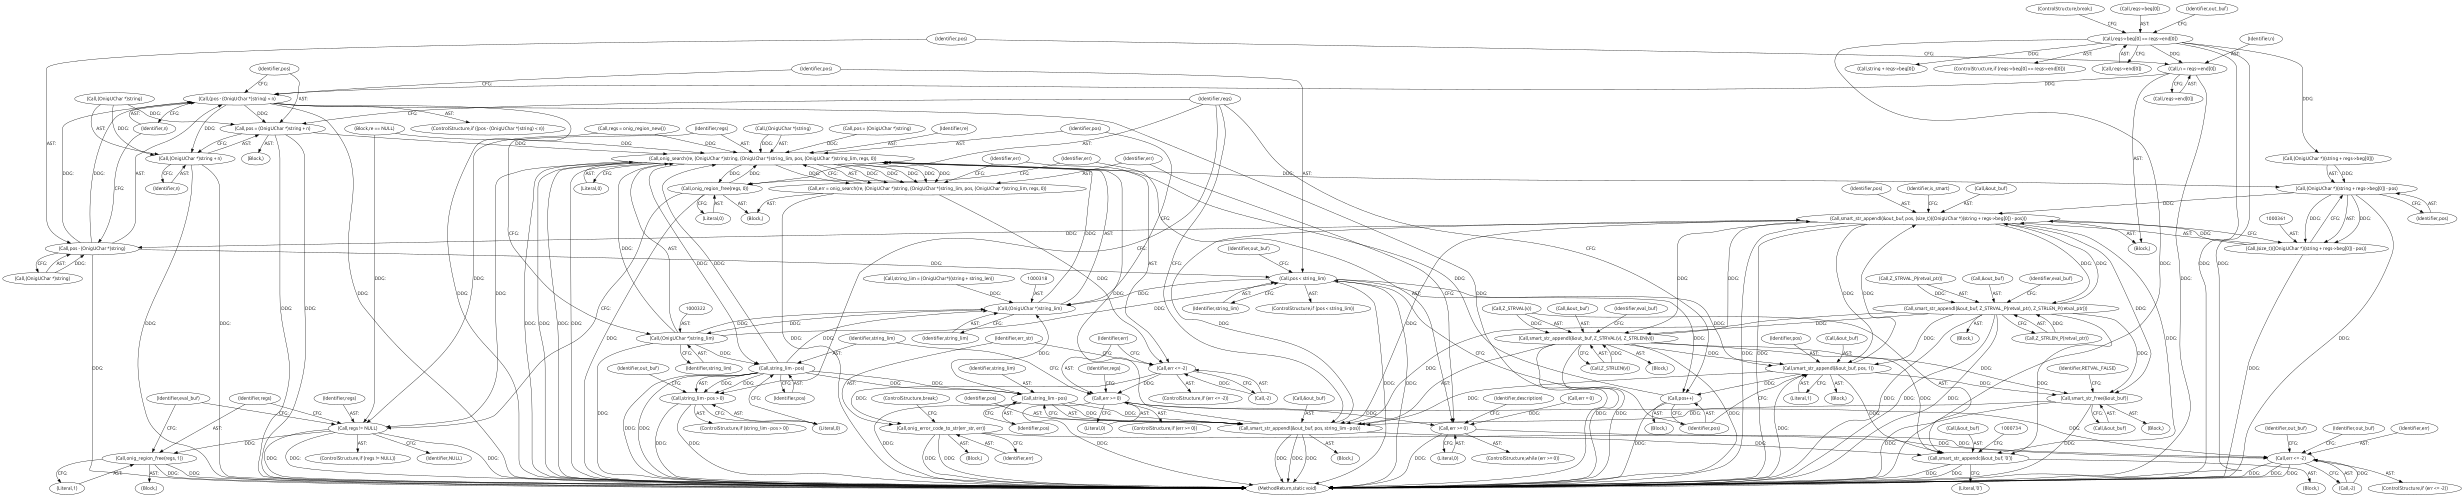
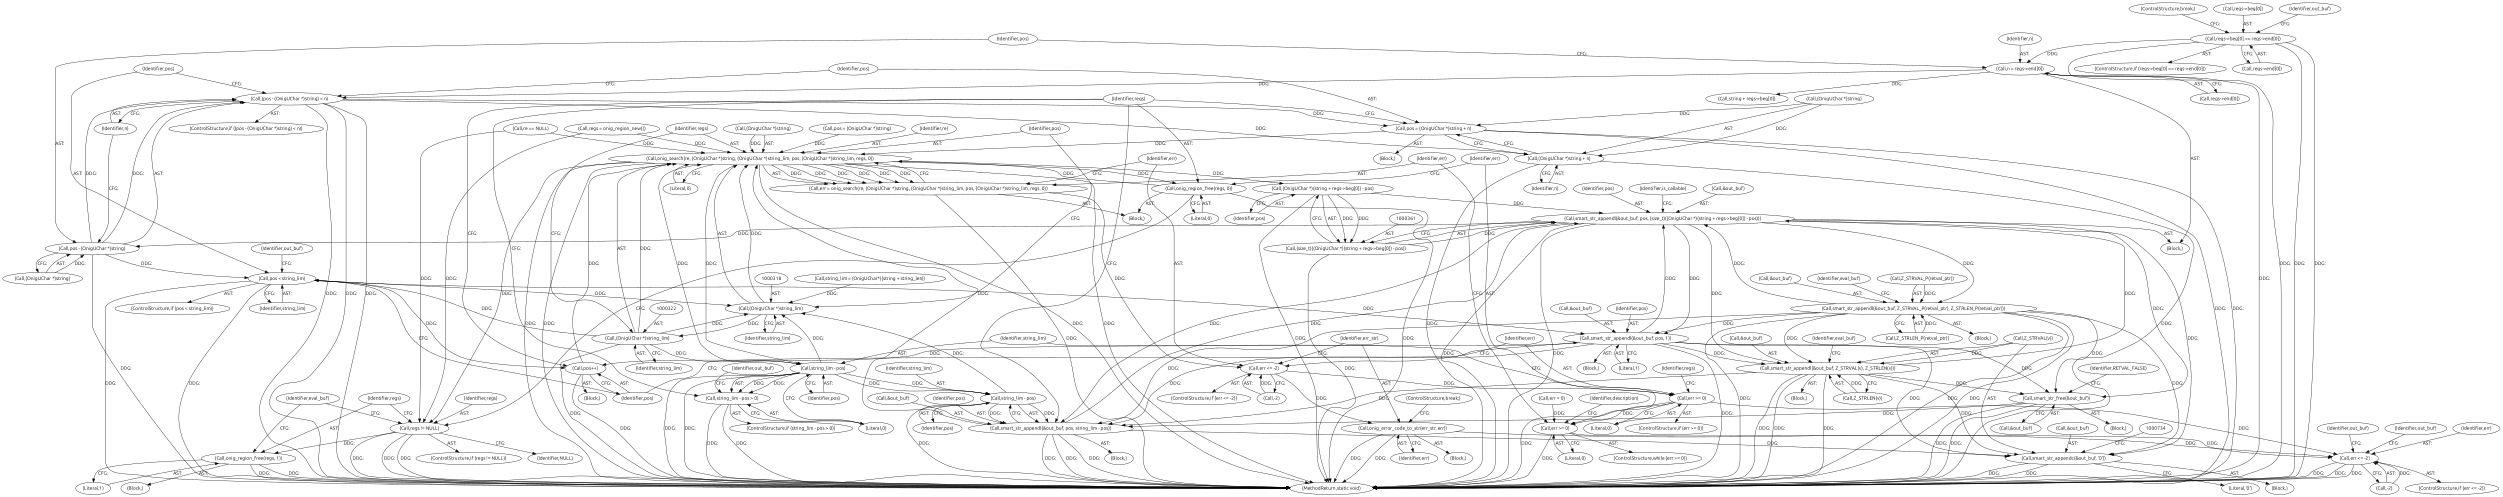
  digraph {
    fontname=Ubuntu
    node [fontname=Ubuntu]
    edge [fontname=Ubuntu]
    n1 [label="(Call,n = regs->end[0])"]
    n2 [label="(Call,(pos - (OnigUChar *)string) < n)"]
    n3 [label="(Call,regs->end[0])"]
    n4 [label="(Block,)"]
    n5 [label="(MethodReturn,static void)"]
    n6 [label="(Call,pos = (OnigUChar *)string + n)"]
    n7 [label="(Call,(OnigUChar *)string + n)"]
    n8 [label="(Identifier,n)"]
    n9 [label="(ControlStructure,if ((pos - (OnigUChar *)string) < n))"]
    n10 [label="(Call,regs->beg[0] == regs->end[0])"]
    n11 [label="(Call,string + regs->beg[0])"]
    n12 [label="(ControlStructure,if (regs->beg[0] == regs->end[0]))"]
    n13 [label="(Call,regs->end[0])"]
-   n14 [label="(Call,(OnigUChar *)(string + regs->beg[0]))"]
    n15 [label="(Call,(OnigUChar *)(string + regs->beg[0]) - pos)"]
    n16 [label="(Call,onig_search(re, (OnigUChar *)string, (OnigUChar *)string_lim, pos, (OnigUChar *)string_lim, regs, 0))"]
    n17 [label="(Block,)"]
    n18 [label="(Identifier,n)"]
    n19 [label="(Call,pos - (OnigUChar *)string)"]
    n20 [label="(Call,err = onig_search(re, (OnigUChar *)string, (OnigUChar *)string_lim, pos, (OnigUChar *)string_lim, regs, 0))"]
    n21 [label="(Call,string_lim - pos)"]
    n22 [label="(Call,onig_region_free(regs, 0))"]
    n23 [label="(Call,regs != NULL)"]
    n24 [label="(Literal,0)"]
    n25 [label="(Call,err <= -2)"]
    n26 [label="(Block,)"]
    n27 [label="(Call,smart_str_appendl(&out_buf, pos, (size_t)((OnigUChar *)(string + regs->beg[0]) - pos)))"]
    n28 [label="(Call,(size_t)((OnigUChar *)(string + regs->beg[0]) - pos))"]
    n29 [label="(Identifier,pos)"]
    n30 [label="(Call,string_lim - pos)"]
    n31 [label="(Call,(OnigUChar *)string_lim)"]
    n32 [label="(Call,string_lim - pos > 0)"]
    n33 [label="(Identifier,pos)"]
    n34 [label="(Literal,0)"]
    n35 [label="(Call,onig_region_free(regs, 1))"]
    n36 [label="(ControlStructure,if (regs != NULL))"]
    n37 [label="(Identifier,NULL)"]
    n38 [label="(Call,onig_error_code_to_str(err_str, err))"]
    n39 [label="(Call,err >= 0)"]
    n40 [label="(Call,-2)"]
    n41 [label="(ControlStructure,if (err <= -2))"]
    n42 [label="(Call,err <= -2)"]
    n43 [label="(Identifier,err)"]
    n44 [label="(Block,)"]
    n45 [label="(Call,err >= 0)"]
    n46 [label="(Literal,0)"]
    n47 [label="(ControlStructure,if (err >= 0))"]
    n48 [label="(Call,-2)"]
    n49 [label="(ControlStructure,if (err <= -2))"]
    n50 [label="(ControlStructure,while (err >= 0))"]
    n51 [label="(Literal,0)"]
    n52 [label="(Call,smart_str_appendl(&out_buf, Z_STRVAL_P(retval_ptr), Z_STRLEN_P(retval_ptr)))"]
    n53 [label="(Call,smart_str_appendl(&out_buf, Z_STRVAL(v), Z_STRLEN(v)))"]
    n54 [label="(Call,smart_str_appendl(&out_buf, pos, 1))"]
    n55 [label="(Call,smart_str_appendl(&out_buf, pos, string_lim - pos))"]
    n56 [label="(Call,smart_str_free(&out_buf))"]
    n57 [label="(Call,smart_str_appendc(&out_buf, '\0'))"]
    n58 [label="(Call,Z_STRLEN_P(retval_ptr))"]
    n59 [label="(Block,)"]
    n60 [label="(Block,)"]
    n61 [label="(Call,Z_STRLEN(v))"]
    n62 [label="(Call,pos++)"]
    n63 [label="(Block,)"]
    n64 [label="(Literal,1)"]
    n65 [label="(Block,)"]
    n66 [label="(Call,&out_buf)"]
    n67 [label="(Block,)"]
    n68 [label="(Literal,'\0')"]
    n69 [label="(Block,)"]
    n70 [label="(Call,pos < string_lim)"]
    n71 [label="(Call,(OnigUChar *)string)"]
    n72 [label="(Block,)"]
    n73 [label="(Identifier,pos)"]
    n74 [label="(Identifier,pos)"]
    n75 [label="(Identifier,string_lim)"]
    n76 [label="(ControlStructure,if (pos < string_lim))"]
    n77 [label="(Call,(OnigUChar *)string_lim)"]
    n78 [label="(Identifier,string_lim)"]
    n79 [label="(Identifier,string_lim)"]
    n80 [label="(ControlStructure,if (string_lim - pos > 0))"]
    n81 [label="(Literal,0)"]
    n82 [label="(Literal,1)"]
    n83 [label="(Block,)"]
    n84 [label="(Identifier,description)"]
    n85 [label="(ControlStructure,break;)"]
    n86 [label="(Identifier,err)"]
    n87 [label="(Call,&out_buf)"]
    n88 [label="(Identifier,err_str)"]
    n89 [label="(Identifier,out_buf)"]
    n90 [label="(Call,&out_buf)"]
    n91 [label="(Identifier,pos)"]
    n92 [label="(Identifier,err)"]
    n93 [label="(ControlStructure,break;)"]
    n94 [label="(Call,Z_STRVAL_P(retval_ptr))"]
    n95 [label="(Identifier,regs)"]
    n96 [label="(Call,err = 0)"]
    n97 [label="(Call,regs = onig_region_new())"]
    n98 [label="(Identifier,string_lim)"]
    n99 [label="(Call,&out_buf)"]
    n100 [label="(Identifier,regs)"]
    n101 [label="(Identifier,pos)"]
    n102 [label="(Identifier,pos)"]
-   n103 [label="(Block,re == NULL)"]
+   n103 [label="(Call,re == NULL)"]
    n104 [label="(Identifier,err)"]
    n105 [label="(Identifier,pos)"]
    n106 [label="(Identifier,string_lim)"]
    n107 [label="(Identifier,err)"]
    n108 [label="(Identifier,eval_buf)"]
    n109 [label="(Identifier,out_buf)"]
    n110 [label="(Identifier,regs)"]
    n111 [label="(Call,&out_buf)"]
    n112 [label="(Call,(OnigUChar *)string)"]
    n113 [label="(Call,regs->beg[0])"]
    n114 [label="(Identifier,RETVAL_FALSE)"]
    n115 [label="(Identifier,out_buf)"]
    n116 [label="(Identifier,pos)"]
    n117 [label="(Identifier,re)"]
    n118 [label="(Identifier,out_buf)"]
    n119 [label="(Call,(OnigUChar *)string)"]
    n120 [label="(Identifier,pos)"]
    n121 [label="(Identifier,eval_buf)"]
    n122 [label="(Identifier,pos)"]
    n123 [label="(Identifier,err)"]
    n124 [label="(Identifier,regs)"]
    n125 [label="(Call,Z_STRVAL(v))"]
-   n126 [label="(Identifier,is_smart)"]
+   n126 [label="(Identifier,is_callable)"]
    n127 [label="(Call,&out_buf)"]
    n128 [label="(Identifier,out_buf)"]
    n129 [label="(Call,string_lim = (OnigUChar*)(string + string_len))"]
    n130 [label="(Identifier,eval_buf)"]
    n131 [label="(Call,&out_buf)"]
    n132 [label="(Identifier,n)"]
    n133 [label="(Call,pos = (OnigUChar *)string)"]
    n134 [label="(Identifier,regs)"]
    1000734
    1000318
    1000322
    1000361
    n1 -> n2 [label="DDG: "]
    n1 -> n3 [label="CFG: "]
    n1 -> n4 [label="AST: "]
    n1 -> n5 [label="DDG: "]
    n2 -> n5 [label="DDG: "]
    n2 -> n5 [label="DDG: "]
    n2 -> n5 [label="DDG: "]
    n2 -> n6 [label="DDG: "]
    n2 -> n7 [label="DDG: "]
    n2 -> n8 [label="CFG: "]
    n2 -> n9 [label="AST: "]
    n3 -> n1 [label="AST: "]
    n6 -> n5 [label="DDG: "]
    n6 -> n5 [label="DDG: "]
    n6 -> n7 [label="CFG: "]
    n6 -> n16 [label="DDG: "]
    n6 -> n17 [label="AST: "]
    n7 -> n5 [label="DDG: "]
    n7 -> n5 [label="DDG: "]
-   n7 -> n6 [label="AST: "]
+   n7 -> n6 [label="CFG: "]
    n7 -> n18 [label="CFG: "]
    n8 -> n2 [label="AST: "]
    n8 -> n19 [label="CFG: "]
    n10 -> n1 [label="DDG: "]
    n10 -> n5 [label="DDG: "]
    n10 -> n5 [label="DDG: "]
    n10 -> n5 [label="DDG: "]
-   n10 -> n11 [label="DDG: "]
+   n1 -> n11 [label="DDG: "]
    n10 -> n12 [label="AST: "]
    n10 -> n13 [label="CFG: "]
-   n10 -> n14 [label="DDG: "]
    n13 -> n10 [label="AST: "]
-   n14 -> n15 [label="AST: "]
-   n14 -> n15 [label="DDG: "]
    n15 -> n5 [label="DDG: "]
    n15 -> n27 [label="DDG: "]
    n15 -> n28 [label="AST: "]
    n15 -> n28 [label="DDG: "]
    n15 -> n28 [label="DDG: "]
    n15 -> n29 [label="CFG: "]
    n16 -> n5 [label="DDG: "]
    n16 -> n5 [label="DDG: "]
    n16 -> n5 [label="DDG: "]
    n16 -> n5 [label="DDG: "]
    n16 -> n15 [label="DDG: "]
    n16 -> n20 [label="AST: "]
    n16 -> n20 [label="DDG: "]
    n16 -> n20 [label="DDG: "]
    n16 -> n20 [label="DDG: "]
    n16 -> n20 [label="DDG: "]
    n16 -> n20 [label="DDG: "]
    n16 -> n20 [label="DDG: "]
    n16 -> n21 [label="DDG: "]
    n16 -> n22 [label="DDG: "]
    n16 -> n23 [label="DDG: "]
    n16 -> n24 [label="CFG: "]
    n18 -> n7 [label="AST: "]
    n19 -> n2 [label="AST: "]
    n19 -> n2 [label="DDG: "]
    n19 -> n2 [label="DDG: "]
    n19 -> n5 [label="DDG: "]
    n19 -> n70 [label="DDG: "]
    n19 -> n71 [label="CFG: "]
    n20 -> n5 [label="DDG: "]
    n20 -> n16 [label="CFG: "]
    n20 -> n25 [label="DDG: "]
    n20 -> n26 [label="AST: "]
    n21 -> n5 [label="DDG: "]
    n21 -> n5 [label="DDG: "]
    n21 -> n16 [label="DDG: "]
    n21 -> n30 [label="DDG: "]
    n21 -> n30 [label="DDG: "]
    n21 -> n31 [label="DDG: "]
    n21 -> n32 [label="AST: "]
    n21 -> n32 [label="DDG: "]
    n21 -> n32 [label="DDG: "]
    n21 -> n33 [label="CFG: "]
    n22 -> n5 [label="DDG: "]
    n22 -> n16 [label="DDG: "]
    n22 -> n23 [label="CFG: "]
    n22 -> n26 [label="AST: "]
    n22 -> n34 [label="CFG: "]
    n23 -> n5 [label="DDG: "]
    n23 -> n5 [label="DDG: "]
    n23 -> n5 [label="DDG: "]
    n23 -> n35 [label="DDG: "]
    n23 -> n36 [label="AST: "]
    n23 -> n37 [label="CFG: "]
    n24 -> n16 [label="AST: "]
    n25 -> n38 [label="DDG: "]
    n25 -> n39 [label="DDG: "]
    n25 -> n40 [label="CFG: "]
    n25 -> n41 [label="AST: "]
    n27 -> n4 [label="AST: "]
    n27 -> n5 [label="DDG: "]
    n27 -> n5 [label="DDG: "]
    n27 -> n19 [label="DDG: "]
    n27 -> n28 [label="CFG: "]
    n27 -> n52 [label="DDG: "]
    n27 -> n53 [label="DDG: "]
    n27 -> n54 [label="DDG: "]
    n27 -> n55 [label="DDG: "]
    n27 -> n56 [label="DDG: "]
    n27 -> n57 [label="DDG: "]
    n28 -> n5 [label="DDG: "]
    n28 -> n15 [label="CFG: "]
    n28 -> n27 [label="AST: "]
    n28 -> n27 [label="DDG: "]
    n29 -> n15 [label="AST: "]
    n30 -> n5 [label="DDG: "]
    n30 -> n31 [label="DDG: "]
    n30 -> n55 [label="AST: "]
    n30 -> n55 [label="DDG: "]
    n30 -> n55 [label="DDG: "]
    n30 -> n74 [label="CFG: "]
    n31 -> n16 [label="AST: "]
    n31 -> n16 [label="DDG: "]
    n31 -> n77 [label="DDG: "]
    n31 -> n78 [label="CFG: "]
    n32 -> n5 [label="DDG: "]
    n32 -> n5 [label="DDG: "]
    n32 -> n80 [label="AST: "]
    n32 -> n81 [label="CFG: "]
    n33 -> n21 [label="AST: "]
    n34 -> n22 [label="AST: "]
    n35 -> n5 [label="DDG: "]
    n35 -> n5 [label="DDG: "]
    n35 -> n82 [label="CFG: "]
    n35 -> n83 [label="AST: "]
    n38 -> n5 [label="DDG: "]
    n38 -> n5 [label="DDG: "]
    n38 -> n42 [label="DDG: "]
    n38 -> n43 [label="CFG: "]
    n38 -> n44 [label="AST: "]
    n39 -> n5 [label="DDG: "]
    n39 -> n42 [label="DDG: "]
    n39 -> n45 [label="DDG: "]
    n39 -> n46 [label="CFG: "]
    n39 -> n47 [label="AST: "]
    n40 -> n25 [label="AST: "]
    n40 -> n25 [label="DDG: "]
    n42 -> n5 [label="DDG: "]
    n42 -> n5 [label="DDG: "]
    n42 -> n5 [label="DDG: "]
    n42 -> n48 [label="CFG: "]
    n42 -> n49 [label="AST: "]
    n43 -> n38 [label="AST: "]
    n45 -> n5 [label="DDG: "]
    n45 -> n42 [label="DDG: "]
    n45 -> n50 [label="AST: "]
    n45 -> n51 [label="CFG: "]
    n46 -> n39 [label="AST: "]
    n48 -> n42 [label="AST: "]
    n48 -> n42 [label="DDG: "]
    n51 -> n45 [label="AST: "]
    n52 -> n5 [label="DDG: "]
    n52 -> n5 [label="DDG: "]
    n52 -> n5 [label="DDG: "]
    n52 -> n27 [label="DDG: "]
    n52 -> n53 [label="DDG: "]
    n52 -> n54 [label="DDG: "]
    n52 -> n55 [label="DDG: "]
    n52 -> n56 [label="DDG: "]
    n52 -> n57 [label="DDG: "]
    n52 -> n58 [label="CFG: "]
    n52 -> n59 [label="AST: "]
    n53 -> n5 [label="DDG: "]
    n53 -> n5 [label="DDG: "]
    n53 -> n5 [label="DDG: "]
    n53 -> n27 [label="DDG: "]
-   n53 -> n54 [label="DDG: "]
-   n53 -> n55 [label="AST: "]
+   n54 -> n53 [label="DDG: "]
+   n53 -> n55 [label="DDG: "]
    n53 -> n56 [label="DDG: "]
    n53 -> n57 [label="DDG: "]
    n53 -> n60 [label="AST: "]
    n53 -> n61 [label="CFG: "]
    n54 -> n5 [label="DDG: "]
    n54 -> n27 [label="DDG: "]
    n54 -> n55 [label="DDG: "]
    n54 -> n56 [label="DDG: "]
    n54 -> n57 [label="DDG: "]
    n54 -> n62 [label="DDG: "]
    n54 -> n63 [label="AST: "]
    n54 -> n64 [label="CFG: "]
    n55 -> n5 [label="DDG: "]
    n55 -> n5 [label="DDG: "]
    n55 -> n5 [label="DDG: "]
    n55 -> n16 [label="DDG: "]
    n55 -> n27 [label="DDG: "]
    n55 -> n30 [label="CFG: "]
    n55 -> n57 [label="DDG: "]
    n55 -> n65 [label="AST: "]
    n56 -> n5 [label="DDG: "]
    n56 -> n5 [label="DDG: "]
    n56 -> n55 [label="DDG: "]
    n56 -> n66 [label="CFG: "]
    n56 -> n67 [label="AST: "]
    n57 -> n5 [label="DDG: "]
    n57 -> n5 [label="DDG: "]
    n57 -> n68 [label="CFG: "]
    n57 -> n69 [label="AST: "]
    n58 -> n52 [label="AST: "]
    n58 -> n52 [label="DDG: "]
    n61 -> n53 [label="AST: "]
    n61 -> n53 [label="DDG: "]
    n62 -> n5 [label="DDG: "]
    n62 -> n16 [label="DDG: "]
    n62 -> n72 [label="AST: "]
    n62 -> n73 [label="CFG: "]
    n64 -> n54 [label="AST: "]
    n66 -> n56 [label="AST: "]
    n70 -> n5 [label="DDG: "]
    n70 -> n5 [label="DDG: "]
    n70 -> n31 [label="DDG: "]
    n70 -> n54 [label="DDG: "]
    n70 -> n62 [label="DDG: "]
    n70 -> n75 [label="CFG: "]
    n70 -> n76 [label="AST: "]
    n71 -> n19 [label="AST: "]
    n71 -> n19 [label="DDG: "]
    n73 -> n54 [label="CFG: "]
    n73 -> n62 [label="AST: "]
    n73 -> n70 [label="CFG: "]
    n74 -> n30 [label="AST: "]
    n75 -> n70 [label="AST: "]
    n77 -> n5 [label="DDG: "]
    n77 -> n16 [label="AST: "]
    n77 -> n16 [label="DDG: "]
    n77 -> n21 [label="DDG: "]
    n77 -> n31 [label="DDG: "]
    n77 -> n70 [label="DDG: "]
    n77 -> n79 [label="CFG: "]
    n78 -> n31 [label="AST: "]
    n79 -> n77 [label="AST: "]
    n81 -> n21 [label="CFG: "]
    n81 -> n32 [label="AST: "]
    n82 -> n35 [label="AST: "]
    n84 -> n45 [label="CFG: "]
    n85 -> n38 [label="CFG: "]
    n86 -> n42 [label="AST: "]
    n87 -> n55 [label="AST: "]
    n88 -> n25 [label="CFG: "]
    n88 -> n38 [label="AST: "]
    n89 -> n42 [label="CFG: "]
    n90 -> n54 [label="AST: "]
    n91 -> n27 [label="AST: "]
    n92 -> n20 [label="AST: "]
    n92 -> n45 [label="CFG: "]
    n93 -> n10 [label="CFG: "]
    n94 -> n52 [label="AST: "]
    n94 -> n52 [label="DDG: "]
    n95 -> n16 [label="AST: "]
    n95 -> n77 [label="CFG: "]
    n96 -> n45 [label="DDG: "]
    n97 -> n16 [label="DDG: "]
    n97 -> n23 [label="DDG: "]
    n98 -> n21 [label="AST: "]
    n98 -> n39 [label="CFG: "]
    n99 -> n57 [label="AST: "]
    n100 -> n6 [label="CFG: "]
    n100 -> n22 [label="AST: "]
    n100 -> n32 [label="CFG: "]
    n100 -> n55 [label="CFG: "]
    n100 -> n62 [label="CFG: "]
    n101 -> n2 [label="CFG: "]
    n101 -> n6 [label="AST: "]
    n102 -> n55 [label="AST: "]
    n103 -> n16 [label="DDG: "]
    n103 -> n23 [label="DDG: "]
    n104 -> n22 [label="CFG: "]
    n104 -> n45 [label="AST: "]
    n105 -> n2 [label="CFG: "]
    n105 -> n70 [label="AST: "]
    n106 -> n30 [label="AST: "]
    n107 -> n20 [label="CFG: "]
    n107 -> n25 [label="AST: "]
    n108 -> n23 [label="CFG: "]
    n108 -> n35 [label="CFG: "]
    n109 -> n42 [label="CFG: "]
    n110 -> n23 [label="CFG: "]
    n110 -> n35 [label="AST: "]
    n111 -> n53 [label="AST: "]
    n112 -> n6 [label="DDG: "]
    n112 -> n7 [label="AST: "]
    n112 -> n7 [label="DDG: "]
    n113 -> n10 [label="AST: "]
    n114 -> n56 [label="CFG: "]
    n115 -> n10 [label="CFG: "]
    n116 -> n16 [label="AST: "]
    n116 -> n31 [label="CFG: "]
    n117 -> n16 [label="AST: "]
    n118 -> n32 [label="CFG: "]
    n119 -> n16 [label="AST: "]
    n119 -> n16 [label="DDG: "]
    n120 -> n1 [label="CFG: "]
    n120 -> n19 [label="AST: "]
    n121 -> n53 [label="CFG: "]
    n122 -> n54 [label="AST: "]
    n123 -> n25 [label="CFG: "]
    n123 -> n39 [label="AST: "]
    n124 -> n23 [label="AST: "]
    n125 -> n53 [label="AST: "]
    n125 -> n53 [label="DDG: "]
    n125 -> n57 [label="AST: "]
    n126 -> n27 [label="CFG: "]
    n127 -> n52 [label="AST: "]
    n128 -> n70 [label="CFG: "]
    n129 -> n31 [label="DDG: "]
    n130 -> n52 [label="CFG: "]
    n131 -> n27 [label="AST: "]
    n132 -> n1 [label="AST: "]
    n133 -> n16 [label="DDG: "]
    n134 -> n39 [label="CFG: "]
    1000734 -> n57 [label="CFG: "]
    1000318 -> n31 [label="AST: "]
    1000322 -> n77 [label="AST: "]
    1000361 -> n28 [label="AST: "]
  }
